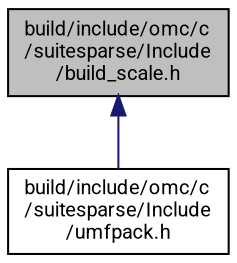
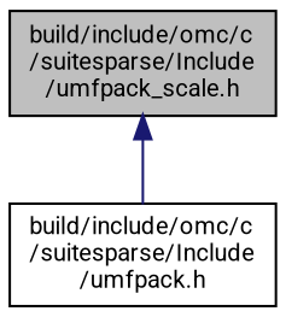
  digraph {
    fontname=Roboto
    node [color=black fontname=Roboto fontsize=10 shape=record style=filled]
-   n1 [fillcolor=grey75 fontcolor=black height=0.2 label="build/include/omc/c\l/suitesparse/Include\l/build_scale.h" width=0.4]
+   n1 [fillcolor=grey75 fontcolor=black height=0.2 label="build/include/omc/c\l/suitesparse/Include\l/umfpack_scale.h" width=0.4]
    n2 [fillcolor=white height=0.2 label="build/include/omc/c\l/suitesparse/Include\l/umfpack.h" width=0.4]
    n1 -> n2 [color=midnightblue dir=back fontname=Roboto fontsize=10 labelfontname=Helvetica labelfontsize=10 style=solid]
  }
